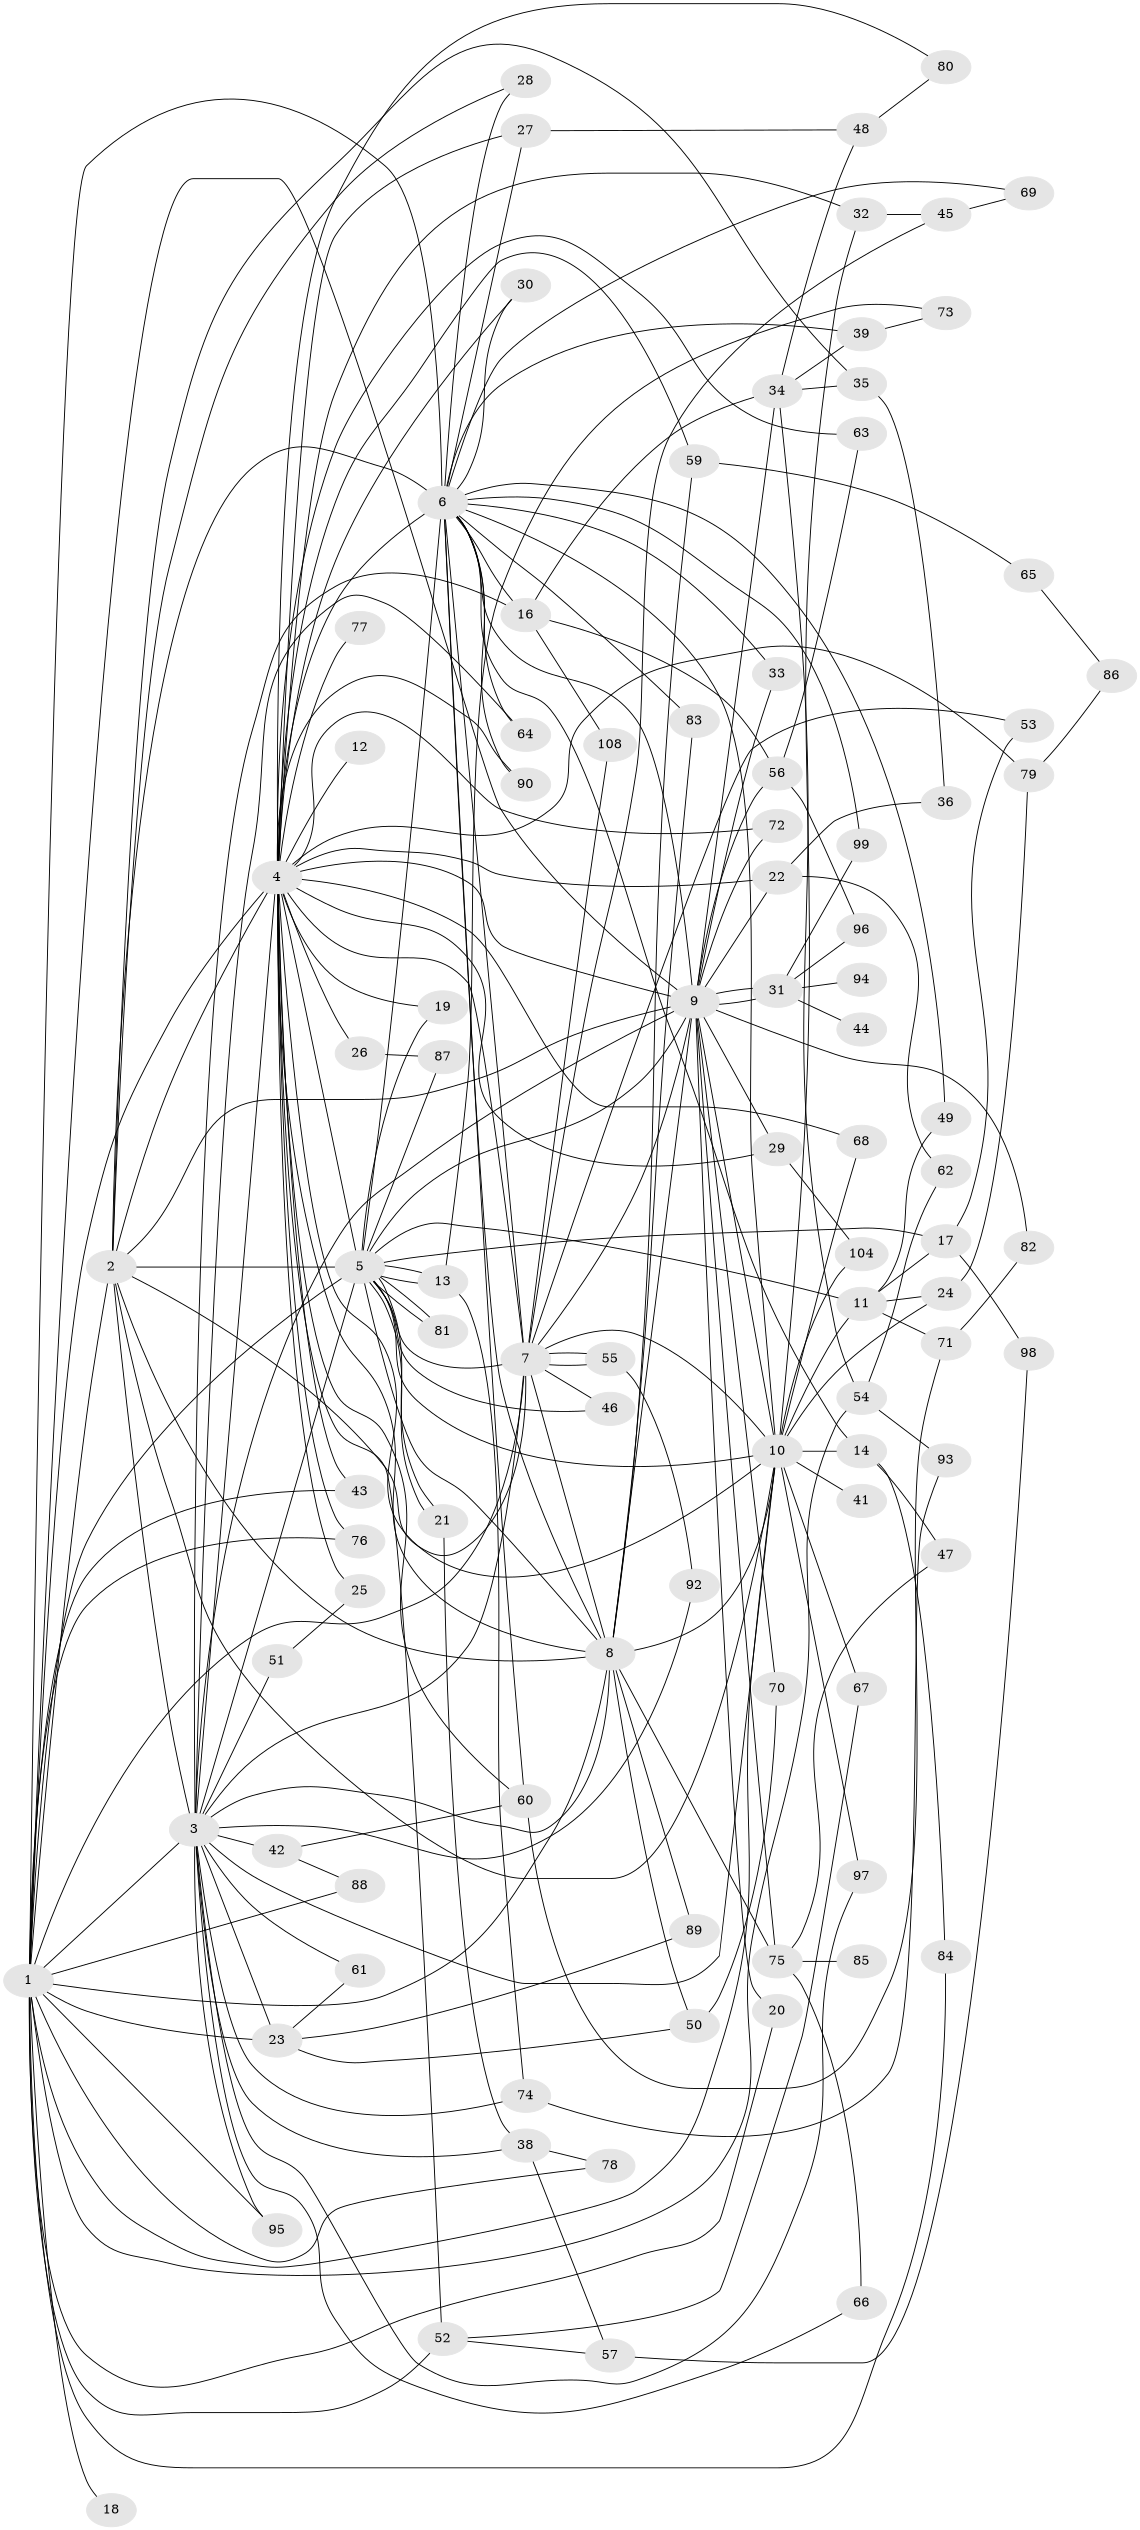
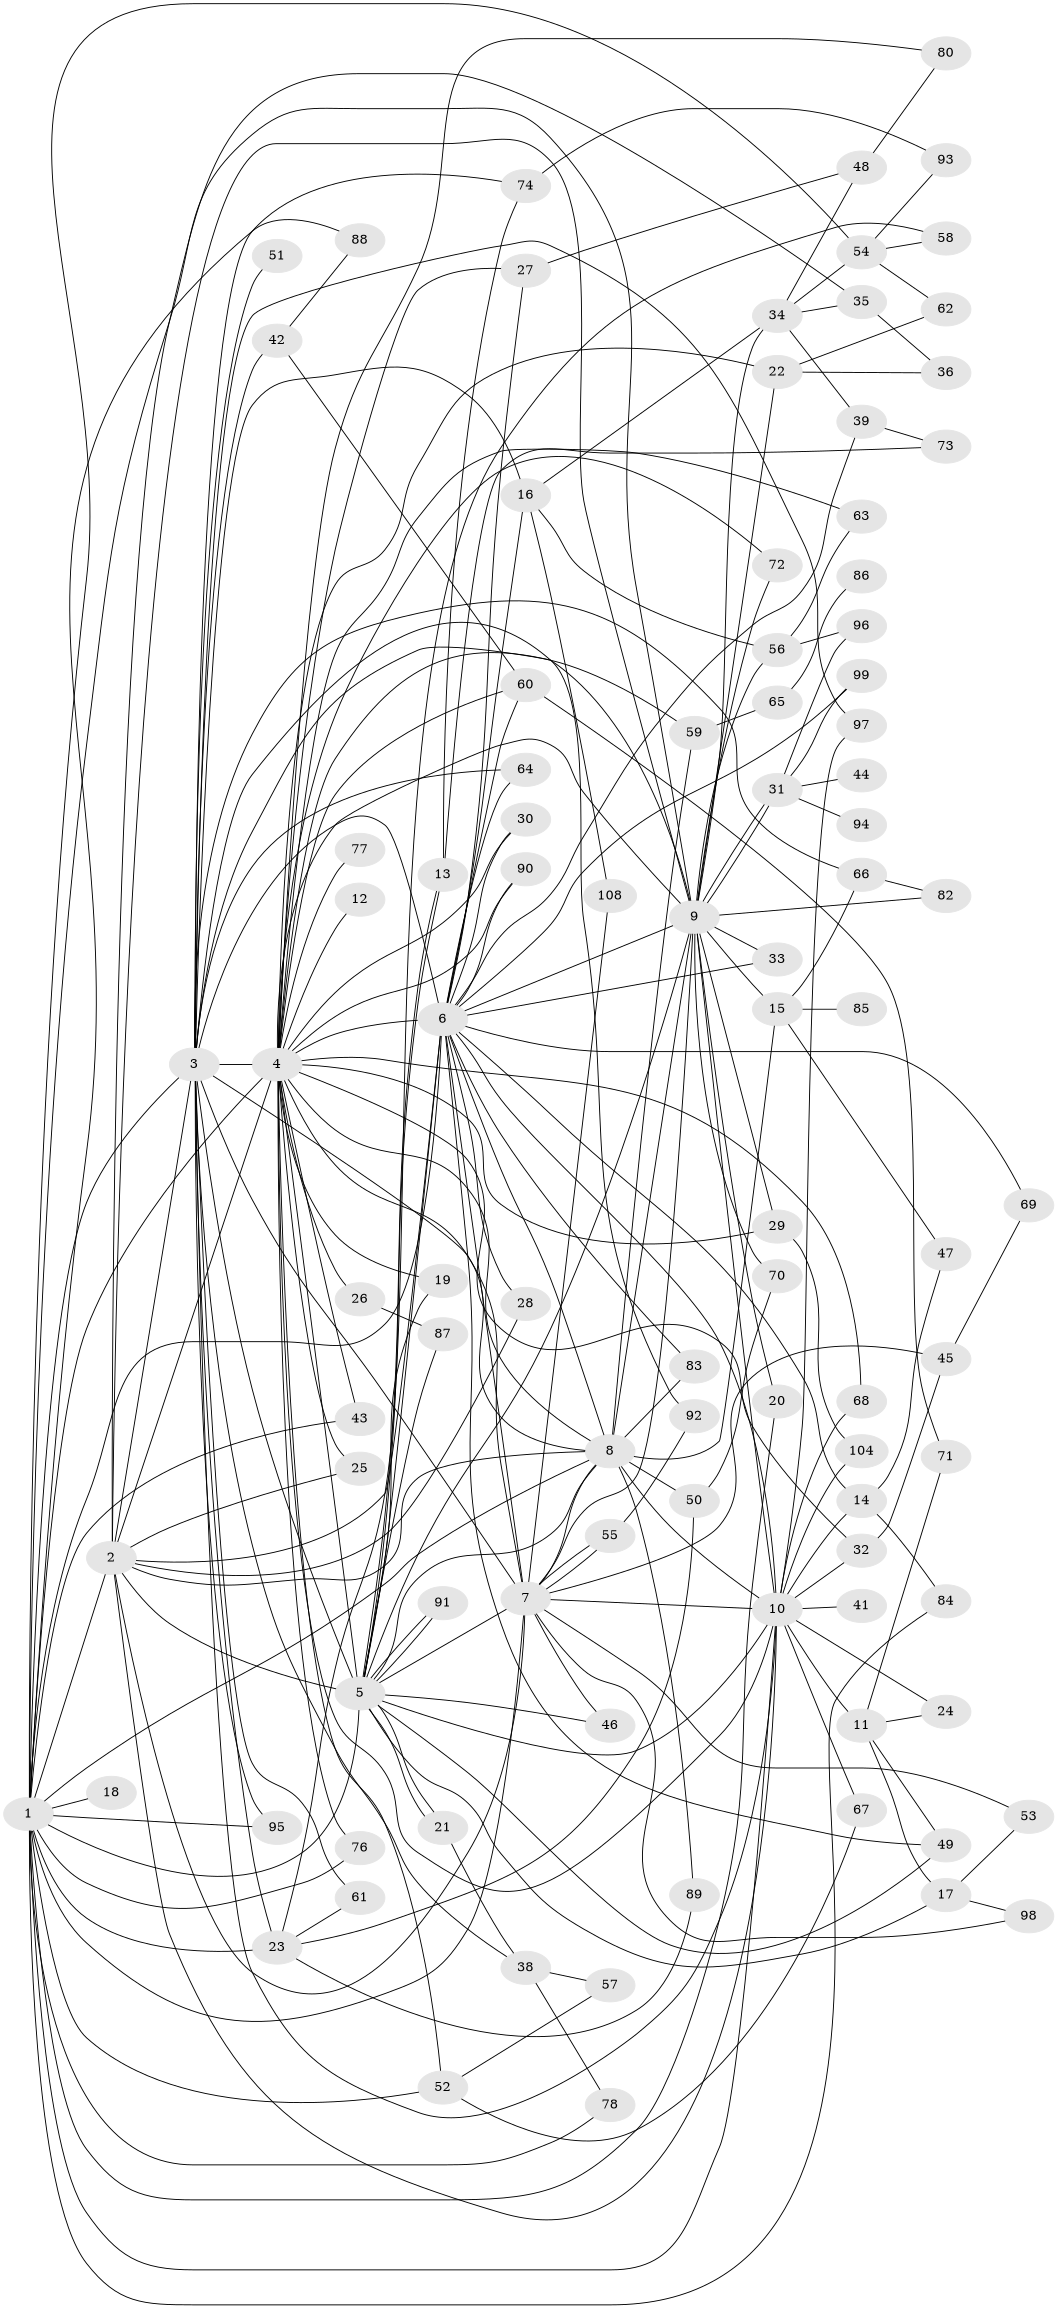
  graph {
    rankdir=LR
    node [color=gray90 style=filled]
    1
    2
    3
    4
    5
    6
    7
    8
    9
    10
    18
    20
    23
    43
    52
    54
    76
    78
    84
    88
    95
    25
    28
    35
    16
    38
    42
    51
    61
    64
    66
    74
    92
    97
    77
    12
    26
    19
    22
    27
    29
    30
    32
    59
    60
    63
    68
    72
-   79
    80
    90
    11
    13
    17
    21
    46
-   81
+   81 [label=91]
    87
    14
    33
    39
    49
    69
    83
    99
    45
    53
    55
    98
    n70 [label=108]
-   15 [label=75]
+   15
    50
    89
    31
    34
    56
    70
    82
    41
    24
    67
    n82 [label=104]
+   58
    57
    93
    62
    36
    48
    65
    71
    86
    73
    47
    85
    94
    44
    96
    1 -- 2
    1 -- 3
    1 -- 4
    1 -- 5
    1 -- 6
    1 -- 7
    1 -- 8
    1 -- 9
    1 -- 10
    1 -- 18
    1 -- 20
    1 -- 23
    1 -- 43
    1 -- 52
    1 -- 54
    1 -- 76
    1 -- 78
    1 -- 84
    1 -- 88
    1 -- 95
    2 -- 3
    2 -- 4
    2 -- 5
    2 -- 6
    2 -- 7
    2 -- 8
    2 -- 9
    2 -- 10
-   51 -- 25
+   2 -- 25
    2 -- 28
    2 -- 35
    3 -- 4
    3 -- 5
+   3 -- 6
    3 -- 7
    3 -- 8
    3 -- 9
    3 -- 10
    3 -- 23
    3 -- 95
    3 -- 16
    3 -- 38
    3 -- 42
    3 -- 51
    3 -- 61
    3 -- 64
    3 -- 66
    3 -- 74
    3 -- 92
    3 -- 97
    4 -- 5
    4 -- 6
    4 -- 7
    4 -- 8
    4 -- 9
    4 -- 10
    4 -- 43
    4 -- 52
    4 -- 76
    4 -- 25
    4 -- 77
    4 -- 12
    4 -- 26
    4 -- 19
    4 -- 22
    4 -- 27
    4 -- 29
    4 -- 30
    4 -- 32
    4 -- 59
    4 -- 60
    4 -- 63
    4 -- 68
    4 -- 72
-   4 -- 79
    4 -- 80
    4 -- 90
    5 -- 6
    5 -- 7
    5 -- 8
    5 -- 9
    5 -- 10
    5 -- 19
-   5 -- 11
+   5 -- 49
    5 -- 13
    5 -- 13
    5 -- 17
    5 -- 21
    5 -- 21
    5 -- 46
    5 -- 81
    5 -- 81
    5 -- 87
    6 -- 7
    6 -- 8
    6 -- 9
    6 -- 10
    6 -- 28
    6 -- 16
    6 -- 64
    6 -- 27
    6 -- 30
    6 -- 60
    6 -- 90
    6 -- 14
    6 -- 33
    6 -- 39
    6 -- 49
    6 -- 69
    6 -- 83
    6 -- 99
    7 -- 8
    7 -- 9
    7 -- 10
    7 -- 46
    7 -- 45
    7 -- 53
    7 -- 55
    7 -- 55
-   57 -- 98
+   7 -- 98
    7 -- n70
    8 -- 9
    8 -- 10
    8 -- 59
    8 -- 83
    8 -- 15
    8 -- 50
    8 -- 89
    9 -- 10
    9 -- 20
    9 -- 22
    9 -- 29
    9 -- 72
    9 -- 33
    9 -- 15
    9 -- 31
    9 -- 31
    9 -- 34
    9 -- 56
    9 -- 70
    9 -- 82
    10 -- 97
    10 -- 32
    10 -- 68
    10 -- 11
    10 -- 14
    10 -- 41
    10 -- 24
    10 -- 67
    10 -- n82
    23 -- 61
    23 -- 50
    23 -- 89
+   23 -- 58
    52 -- 67
    52 -- 57
+   54 -- 58
    54 -- 93
    54 -- 62
    35 -- 36
    16 -- n70
    16 -- 34
    16 -- 56
    38 -- 78
    38 -- 57
    42 -- 88
    42 -- 60
-   71 -- 82
+   66 -- 82
    74 -- 93
    26 -- 87
    22 -- 62
    22 -- 36
    27 -- 48
    29 -- n82
    32 -- 45
    59 -- 65
    60 -- 71
-   79 -- 86
    11 -- 17
    11 -- 49
    11 -- 24
    11 -- 71
    13 -- 74
    13 -- 73
    17 -- 53
    17 -- 98
    21 -- 38
    14 -- 84
    14 -- 47
    39 -- 73
    45 -- 69
    55 -- 92
    15 -- 66
    15 -- 47
    15 -- 85
    50 -- 70
    31 -- 99
    31 -- 94
    31 -- 44
    31 -- 96
    34 -- 54
    34 -- 35
    34 -- 39
    34 -- 48
    56 -- 63
    56 -- 96
-   24 -- 79
    48 -- 80
    65 -- 86
  }
